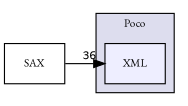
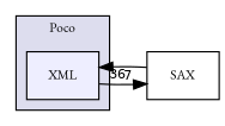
  digraph {
    compound=true
    rankdir=LR
    fontname="EB Garamond"
    node [fontname="EB Garamond" fontsize=10 shape=box]
    edge [labeldistance=1.5 labelfontname=Helvetica labelfontsize=10 fontname="EB Garamond"]
    n1 [fillcolor="#eeeeff" label=XML pencolor=black style=filled]
    n2 [label=SAX]
    subgraph cluster_1 {
      bgcolor="#ddddee"
      fontsize=10
      label=Poco
      pencolor=black
      n1
    }
+   n1 -> n2 [headlabel=7]
    n2 -> n1 [headlabel=36]
  }
